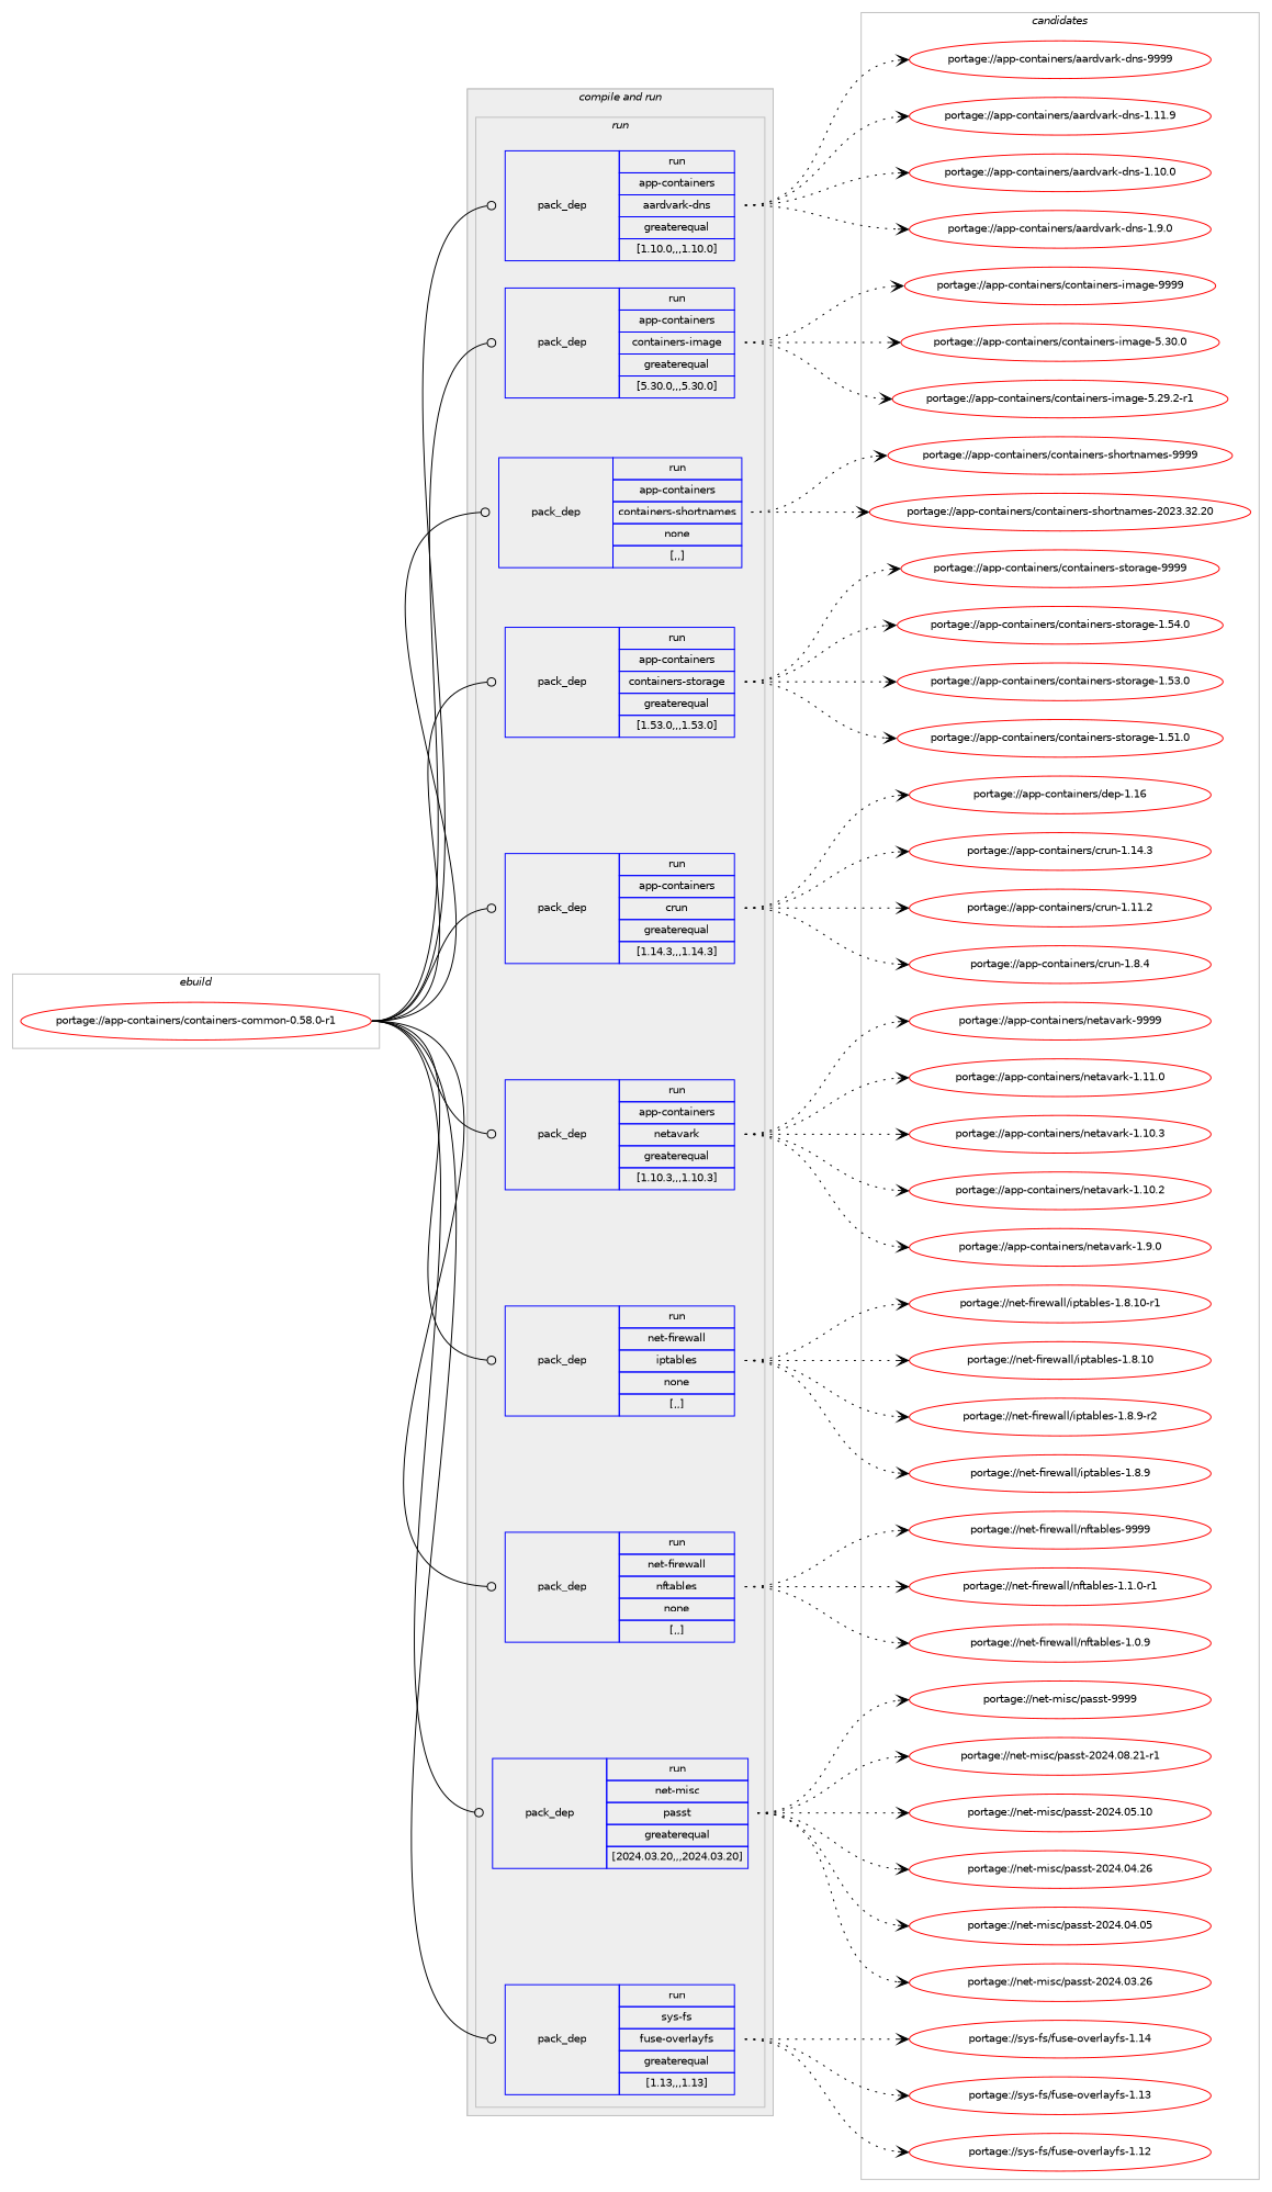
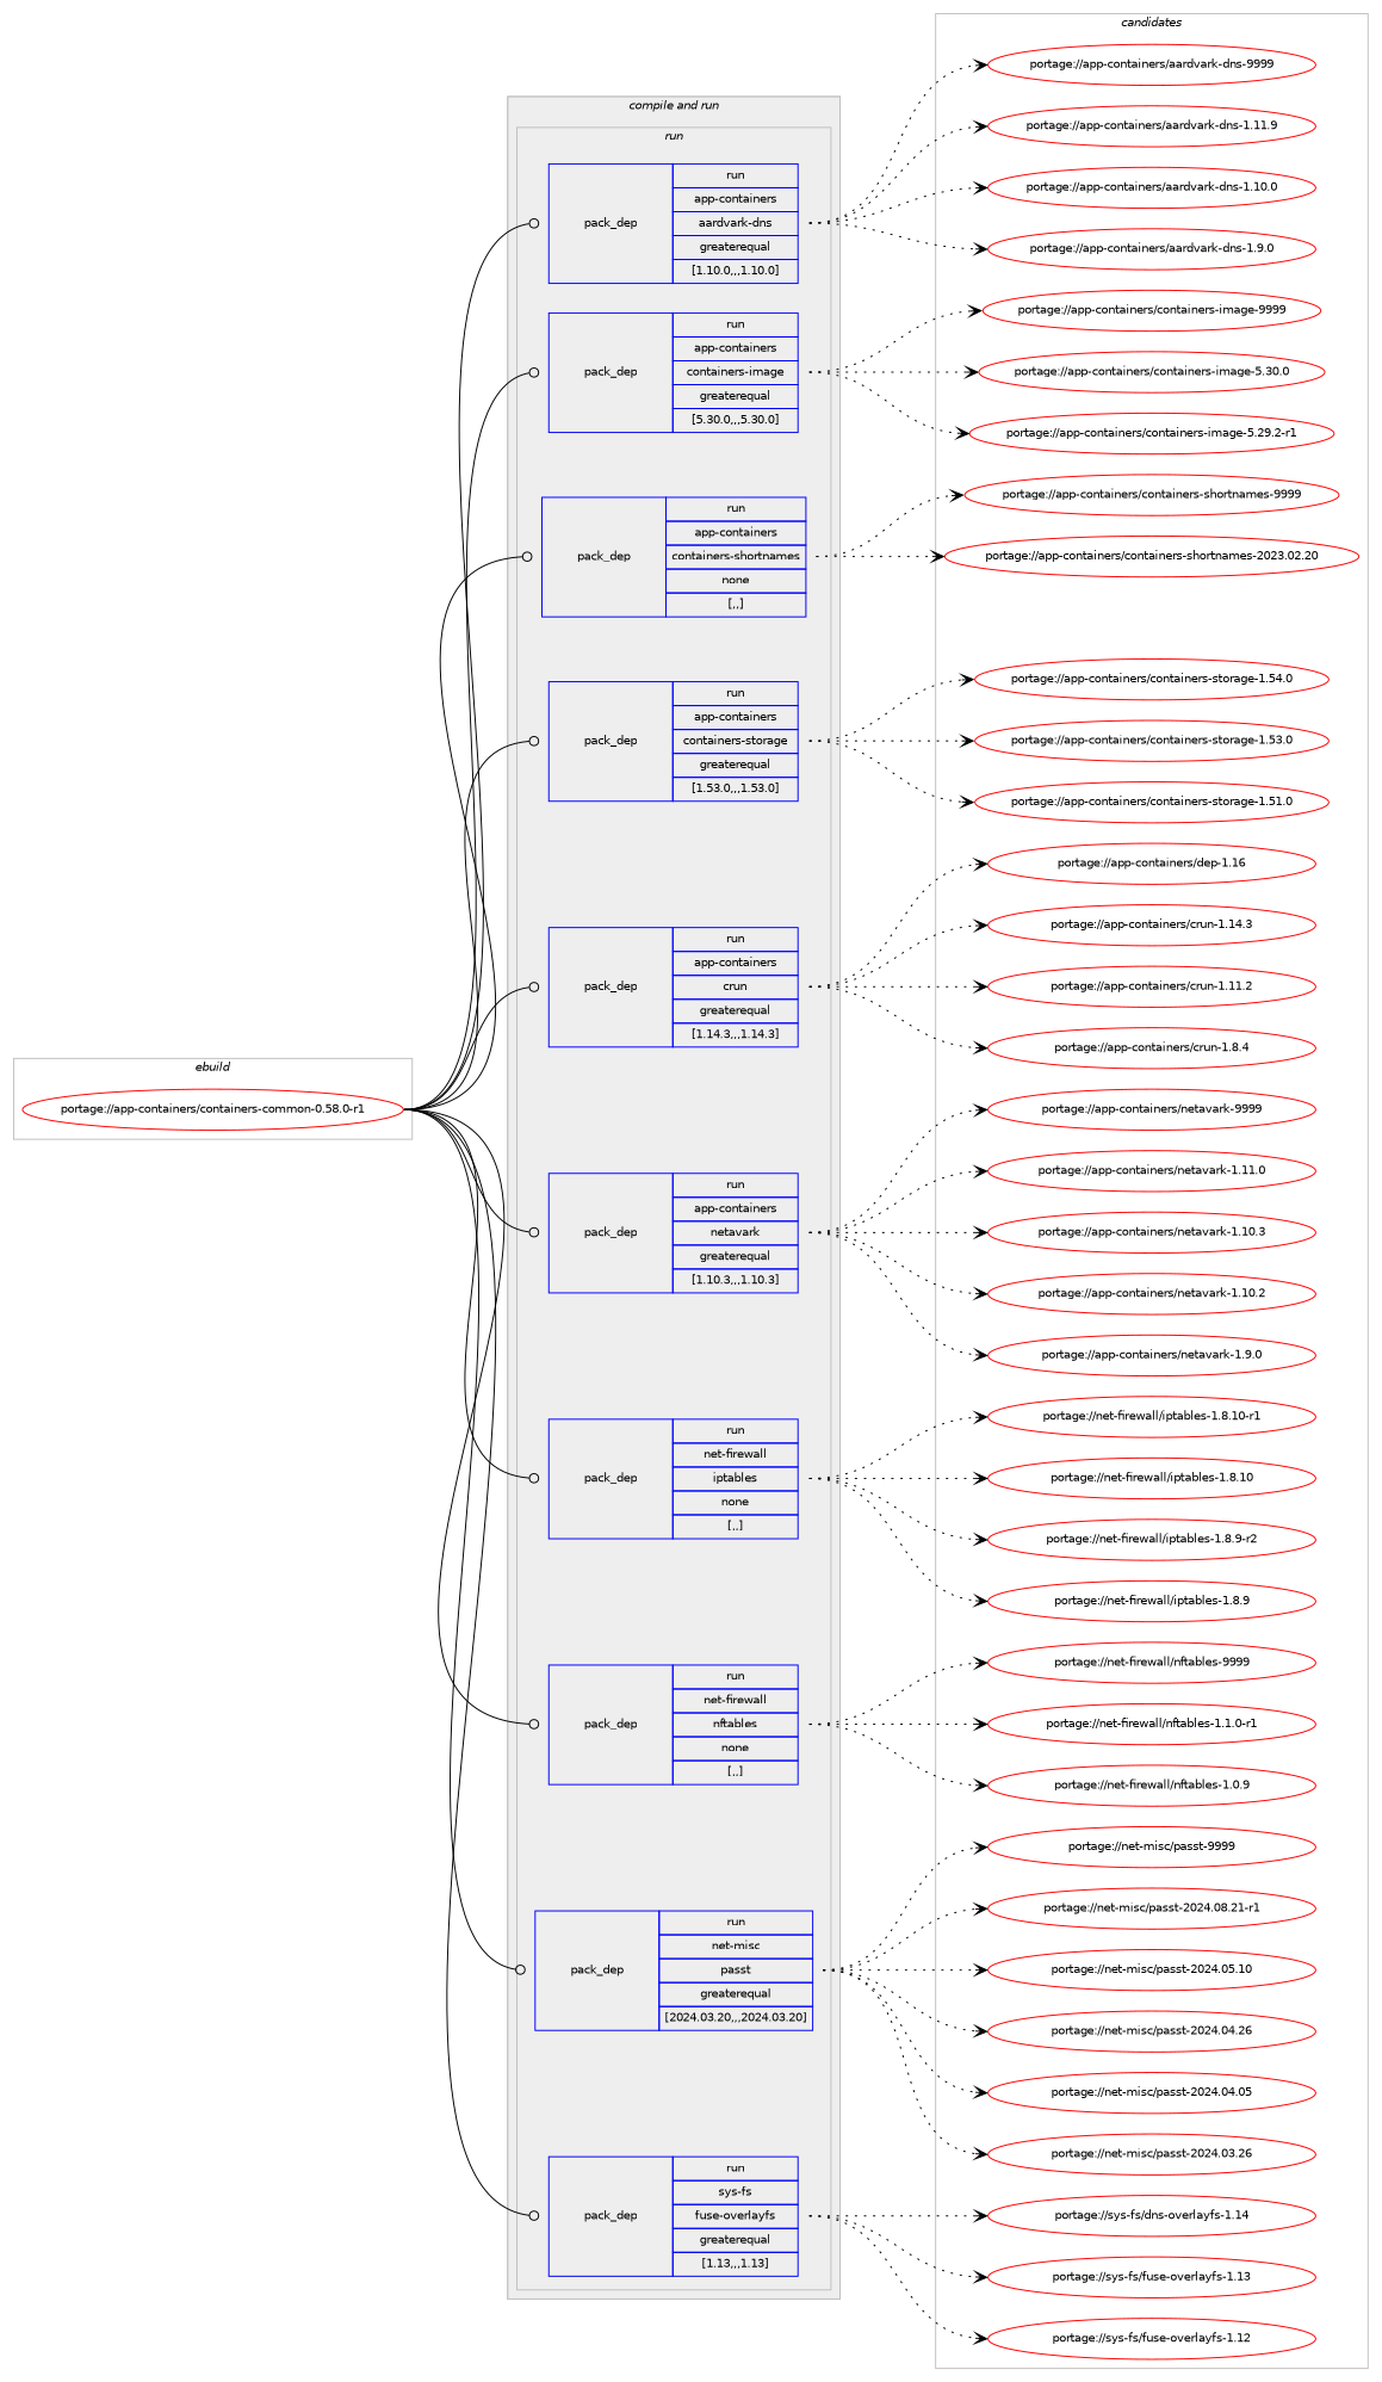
  digraph {
    compound=true
    concentrate=true
    fontname=Helvetica
    fontsize=10
    newrank=true
    rankdir=LR
    ranksep=1.5
    node [color=red fontname=Helvetica fontsize=10]
    edge [arrowhead=vee headport=w style=dotted tailport=e weight=100]
    n1 [label="portage://app-containers/containers-common-0.58.0-r1" width=4]
    n2 [color=blue label=<<TABLE BORDER="0" CELLBORDER="1" CELLSPACING="0" CELLPADDING="4" WIDTH="220"><TR><TD ROWSPAN="6" CELLPADDING="30">pack_dep</TD></TR><TR><TD WIDTH="110">run</TD></TR><TR><TD>app-containers</TD></TR><TR><TD>aardvark-dns</TD></TR><TR><TD>greaterequal</TD></TR><TR><TD>[1.10.0,,,1.10.0]</TD></TR></TABLE>> shape=none]
    n3 [color=blue label=<<TABLE BORDER="0" CELLBORDER="1" CELLSPACING="0" CELLPADDING="4" WIDTH="220"><TR><TD ROWSPAN="6" CELLPADDING="30">pack_dep</TD></TR><TR><TD WIDTH="110">run</TD></TR><TR><TD>app-containers</TD></TR><TR><TD>containers-image</TD></TR><TR><TD>greaterequal</TD></TR><TR><TD>[5.30.0,,,5.30.0]</TD></TR></TABLE>> shape=none]
    n4 [color=blue label=<<TABLE BORDER="0" CELLBORDER="1" CELLSPACING="0" CELLPADDING="4" WIDTH="220"><TR><TD ROWSPAN="6" CELLPADDING="30">pack_dep</TD></TR><TR><TD WIDTH="110">run</TD></TR><TR><TD>app-containers</TD></TR><TR><TD>containers-shortnames</TD></TR><TR><TD>none</TD></TR><TR><TD>[,,]</TD></TR></TABLE>> shape=none]
    n5 [color=blue label=<<TABLE BORDER="0" CELLBORDER="1" CELLSPACING="0" CELLPADDING="4" WIDTH="220"><TR><TD ROWSPAN="6" CELLPADDING="30">pack_dep</TD></TR><TR><TD WIDTH="110">run</TD></TR><TR><TD>app-containers</TD></TR><TR><TD>containers-storage</TD></TR><TR><TD>greaterequal</TD></TR><TR><TD>[1.53.0,,,1.53.0]</TD></TR></TABLE>> shape=none]
    n6 [color=blue label=<<TABLE BORDER="0" CELLBORDER="1" CELLSPACING="0" CELLPADDING="4" WIDTH="220"><TR><TD ROWSPAN="6" CELLPADDING="30">pack_dep</TD></TR><TR><TD WIDTH="110">run</TD></TR><TR><TD>app-containers</TD></TR><TR><TD>crun</TD></TR><TR><TD>greaterequal</TD></TR><TR><TD>[1.14.3,,,1.14.3]</TD></TR></TABLE>> shape=none]
    n7 [color=blue label=<<TABLE BORDER="0" CELLBORDER="1" CELLSPACING="0" CELLPADDING="4" WIDTH="220"><TR><TD ROWSPAN="6" CELLPADDING="30">pack_dep</TD></TR><TR><TD WIDTH="110">run</TD></TR><TR><TD>app-containers</TD></TR><TR><TD>netavark</TD></TR><TR><TD>greaterequal</TD></TR><TR><TD>[1.10.3,,,1.10.3]</TD></TR></TABLE>> shape=none]
    n8 [color=blue label=<<TABLE BORDER="0" CELLBORDER="1" CELLSPACING="0" CELLPADDING="4" WIDTH="220"><TR><TD ROWSPAN="6" CELLPADDING="30">pack_dep</TD></TR><TR><TD WIDTH="110">run</TD></TR><TR><TD>net-firewall</TD></TR><TR><TD>iptables</TD></TR><TR><TD>none</TD></TR><TR><TD>[,,]</TD></TR></TABLE>> shape=none]
    n9 [color=blue label=<<TABLE BORDER="0" CELLBORDER="1" CELLSPACING="0" CELLPADDING="4" WIDTH="220"><TR><TD ROWSPAN="6" CELLPADDING="30">pack_dep</TD></TR><TR><TD WIDTH="110">run</TD></TR><TR><TD>net-firewall</TD></TR><TR><TD>nftables</TD></TR><TR><TD>none</TD></TR><TR><TD>[,,]</TD></TR></TABLE>> shape=none]
    n10 [color=blue label=<<TABLE BORDER="0" CELLBORDER="1" CELLSPACING="0" CELLPADDING="4" WIDTH="220"><TR><TD ROWSPAN="6" CELLPADDING="30">pack_dep</TD></TR><TR><TD WIDTH="110">run</TD></TR><TR><TD>net-misc</TD></TR><TR><TD>passt</TD></TR><TR><TD>greaterequal</TD></TR><TR><TD>[2024.03.20,,,2024.03.20]</TD></TR></TABLE>> shape=none]
    n11 [color=blue label=<<TABLE BORDER="0" CELLBORDER="1" CELLSPACING="0" CELLPADDING="4" WIDTH="220"><TR><TD ROWSPAN="6" CELLPADDING="30">pack_dep</TD></TR><TR><TD WIDTH="110">run</TD></TR><TR><TD>sys-fs</TD></TR><TR><TD>fuse-overlayfs</TD></TR><TR><TD>greaterequal</TD></TR><TR><TD>[1.13,,,1.13]</TD></TR></TABLE>> shape=none]
    n12 [label="portage://app-containers/aardvark-dns-9999" width=4]
    n13 [label="portage://app-containers/aardvark-dns-1.11.9" width=4]
    n14 [label="portage://app-containers/aardvark-dns-1.10.0" width=4]
    n15 [label="portage://app-containers/aardvark-dns-1.9.0" width=4]
    n16 [label="portage://app-containers/containers-image-9999" width=4]
    n17 [label="portage://app-containers/containers-image-5.30.0" width=4]
    n18 [label="portage://app-containers/containers-image-5.29.2-r1" width=4]
    n19 [label="portage://app-containers/containers-shortnames-9999" width=4]
-   n20 [label="portage://app-containers/containers-shortnames-2023.32.20" width=4]
-   n21 [label="portage://app-containers/containers-storage-9999" width=4]
+   n20 [label="portage://app-containers/containers-shortnames-2023.02.20" width=4]
    n22 [label="portage://app-containers/containers-storage-1.54.0" width=4]
    n23 [label="portage://app-containers/containers-storage-1.53.0" width=4]
    n24 [label="portage://app-containers/containers-storage-1.51.0" width=4]
    n25 [label="portage://app-containers/dep-1.16" width=4]
    n26 [label="portage://app-containers/crun-1.14.3" width=4]
    n27 [label="portage://app-containers/crun-1.11.2" width=4]
    n28 [label="portage://app-containers/crun-1.8.4" width=4]
    n29 [label="portage://app-containers/netavark-9999" width=4]
    n30 [label="portage://app-containers/netavark-1.11.0" width=4]
    n31 [label="portage://app-containers/netavark-1.10.3" width=4]
    n32 [label="portage://app-containers/netavark-1.10.2" width=4]
    n33 [label="portage://app-containers/netavark-1.9.0" width=4]
    n34 [label="portage://net-firewall/iptables-1.8.10-r1" width=4]
    n35 [label="portage://net-firewall/iptables-1.8.10" width=4]
    n36 [label="portage://net-firewall/iptables-1.8.9-r2" width=4]
    n37 [label="portage://net-firewall/iptables-1.8.9" width=4]
    n38 [label="portage://net-firewall/nftables-9999" width=4]
    n39 [label="portage://net-firewall/nftables-1.1.0-r1" width=4]
    n40 [label="portage://net-firewall/nftables-1.0.9" width=4]
    n41 [label="portage://net-misc/passt-9999" width=4]
    n42 [label="portage://net-misc/passt-2024.08.21-r1" width=4]
    n43 [label="portage://net-misc/passt-2024.05.10" width=4]
    n44 [label="portage://net-misc/passt-2024.04.26" width=4]
    n45 [label="portage://net-misc/passt-2024.04.05" width=4]
    n46 [label="portage://net-misc/passt-2024.03.26" width=4]
-   n47 [label="portage://sys-fs/fuse-overlayfs-1.14" width=4]
+   n47 [label="portage://sys-fs/dns-overlayfs-1.14" width=4]
    n48 [label="portage://sys-fs/fuse-overlayfs-1.13" width=4]
    n49 [label="portage://sys-fs/fuse-overlayfs-1.12" width=4]
    subgraph cluster_1 {
      color=gray
      label=<<i>ebuild</i>>
      n1
    }
    subgraph cluster_2 {
      color=gray
      label=<<i>dependencies</i>>
      subgraph cluster_3 {
        color=gray
        fillcolor="#eeeeee"
        label=<<i>compile</i>>
        style=filled
      }
      subgraph cluster_4 {
        color=gray
        fillcolor="#eeeeee"
        label=<<i>compile and run</i>>
        style=filled
      }
      subgraph cluster_5 {
        color=gray
        fillcolor="#eeeeee"
        label=<<i>run</i>>
        style=filled
        subgraph sub_6 {
          color=gray
          fillcolor="#eeeeee"
          label=<<i>run</i>>
          style=filled
          n2
        }
        subgraph sub_7 {
          color=gray
          fillcolor="#eeeeee"
          label=<<i>run</i>>
          style=filled
          n3
        }
        subgraph sub_8 {
          color=gray
          fillcolor="#eeeeee"
          label=<<i>run</i>>
          style=filled
          n4
        }
        subgraph sub_9 {
          color=gray
          fillcolor="#eeeeee"
          label=<<i>run</i>>
          style=filled
          n5
        }
        subgraph sub_10 {
          color=gray
          fillcolor="#eeeeee"
          label=<<i>run</i>>
          style=filled
          n6
        }
        subgraph sub_11 {
          color=gray
          fillcolor="#eeeeee"
          label=<<i>run</i>>
          style=filled
          n7
        }
        subgraph sub_12 {
          color=gray
          fillcolor="#eeeeee"
          label=<<i>run</i>>
          style=filled
          n8
        }
        subgraph sub_13 {
          color=gray
          fillcolor="#eeeeee"
          label=<<i>run</i>>
          style=filled
          n9
        }
        subgraph sub_14 {
          color=gray
          fillcolor="#eeeeee"
          label=<<i>run</i>>
          style=filled
          n10
        }
        subgraph sub_15 {
          color=gray
          fillcolor="#eeeeee"
          label=<<i>run</i>>
          style=filled
          n11
        }
      }
    }
    subgraph cluster_16 {
      color=gray
      label=<<i>candidates</i>>
      rank=same
      subgraph sub_17 {
        color=black
        label=<<i>candidates</i>>
        nodesep=1
        rank=same
        n12
        n13
        n14
        n15
      }
      subgraph sub_18 {
        color=black
        label=<<i>candidates</i>>
        nodesep=1
        rank=same
        n16
        n17
        n18
      }
      subgraph sub_19 {
        color=black
        label=<<i>candidates</i>>
        nodesep=1
        rank=same
        n19
        n20
      }
      subgraph sub_20 {
        color=black
        label=<<i>candidates</i>>
        nodesep=1
        rank=same
-       n21
        n22
        n23
        n24
      }
      subgraph sub_21 {
        color=black
        label=<<i>candidates</i>>
        nodesep=1
        rank=same
        n25
        n26
        n27
        n28
      }
      subgraph sub_22 {
        color=black
        label=<<i>candidates</i>>
        nodesep=1
        rank=same
        n29
        n30
        n31
        n32
        n33
      }
      subgraph sub_23 {
        color=black
        label=<<i>candidates</i>>
        nodesep=1
        rank=same
        n34
        n35
        n36
        n37
      }
      subgraph sub_24 {
        color=black
        label=<<i>candidates</i>>
        nodesep=1
        rank=same
        n38
        n39
        n40
      }
      subgraph sub_25 {
        color=black
        label=<<i>candidates</i>>
        nodesep=1
        rank=same
        n41
        n42
        n43
        n44
        n45
        n46
      }
      subgraph sub_26 {
        color=black
        label=<<i>candidates</i>>
        nodesep=1
        rank=same
        n47
        n48
        n49
      }
    }
    n1 -> n2 [arrowhead=odot style=solid weight=20]
    n1 -> n3 [arrowhead=odot style=solid weight=20]
    n1 -> n4 [arrowhead=odot style=solid weight=20]
    n1 -> n5 [arrowhead=odot style=solid weight=20]
    n1 -> n6 [arrowhead=odot style=solid weight=20]
    n1 -> n7 [arrowhead=odot style=solid weight=20]
    n1 -> n8 [arrowhead=odot style=solid weight=20]
    n1 -> n9 [arrowhead=odot style=solid weight=20]
    n1 -> n10 [arrowhead=odot style=solid weight=20]
    n1 -> n11 [arrowhead=odot style=solid weight=20]
    n2 -> n12
    n2 -> n13
    n2 -> n14
    n2 -> n15
    n3 -> n16
    n3 -> n17
    n3 -> n18
    n4 -> n19
    n4 -> n20
-   n5 -> n21
    n5 -> n22
    n5 -> n23
    n5 -> n24
    n6 -> n25
    n6 -> n26
    n6 -> n27
    n6 -> n28
    n7 -> n29
    n7 -> n30
    n7 -> n31
    n7 -> n32
    n7 -> n33
    n8 -> n34
    n8 -> n35
    n8 -> n36
    n8 -> n37
    n9 -> n38
    n9 -> n39
    n9 -> n40
    n10 -> n41
    n10 -> n42
    n10 -> n43
    n10 -> n44
    n10 -> n45
    n10 -> n46
    n11 -> n47
    n11 -> n48
    n11 -> n49
  }
